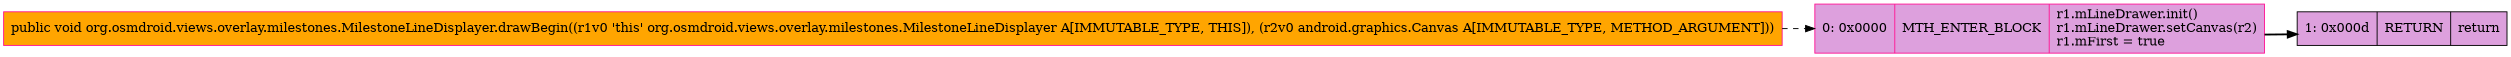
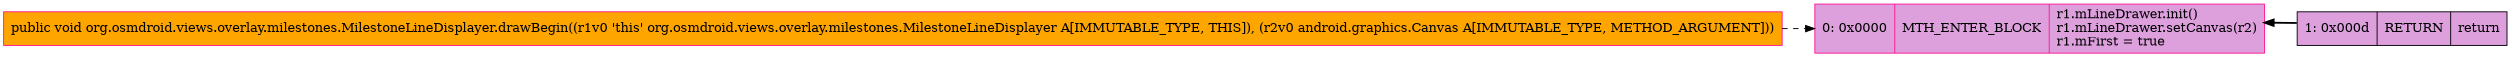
  digraph {
    rankdir=LR
    node [shape=record style=filled fillcolor=plum color=deeppink]
    n1 [label="{0\:\ 0x0000|MTH_ENTER_BLOCK\l|r1.mLineDrawer.init()\lr1.mLineDrawer.setCanvas(r2)\lr1.mFirst = true\l}"]
    n2 [label="{1\:\ 0x000d|RETURN\l|return\l}" color=black]
    n3 [label="{public void org.osmdroid.views.overlay.milestones.MilestoneLineDisplayer.drawBegin((r1v0 'this' org.osmdroid.views.overlay.milestones.MilestoneLineDisplayer A[IMMUTABLE_TYPE, THIS]), (r2v0 android.graphics.Canvas A[IMMUTABLE_TYPE, METHOD_ARGUMENT])) }" fillcolor=orange]
-   n1 -> n2 [style=bold]
+   n2 -> n1 [style=bold]
    n3 -> n1 [style=dashed]
  }
